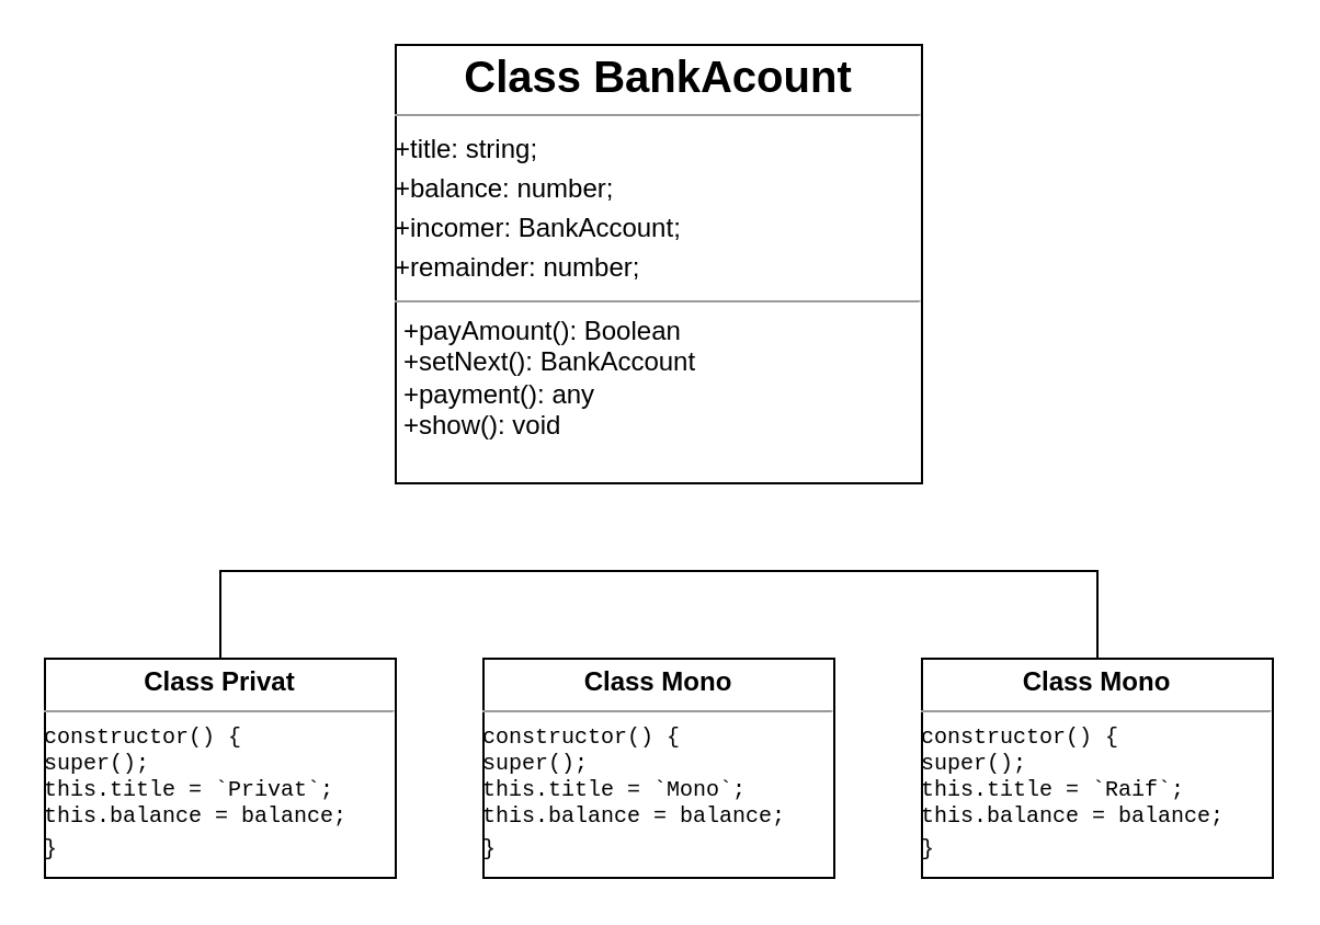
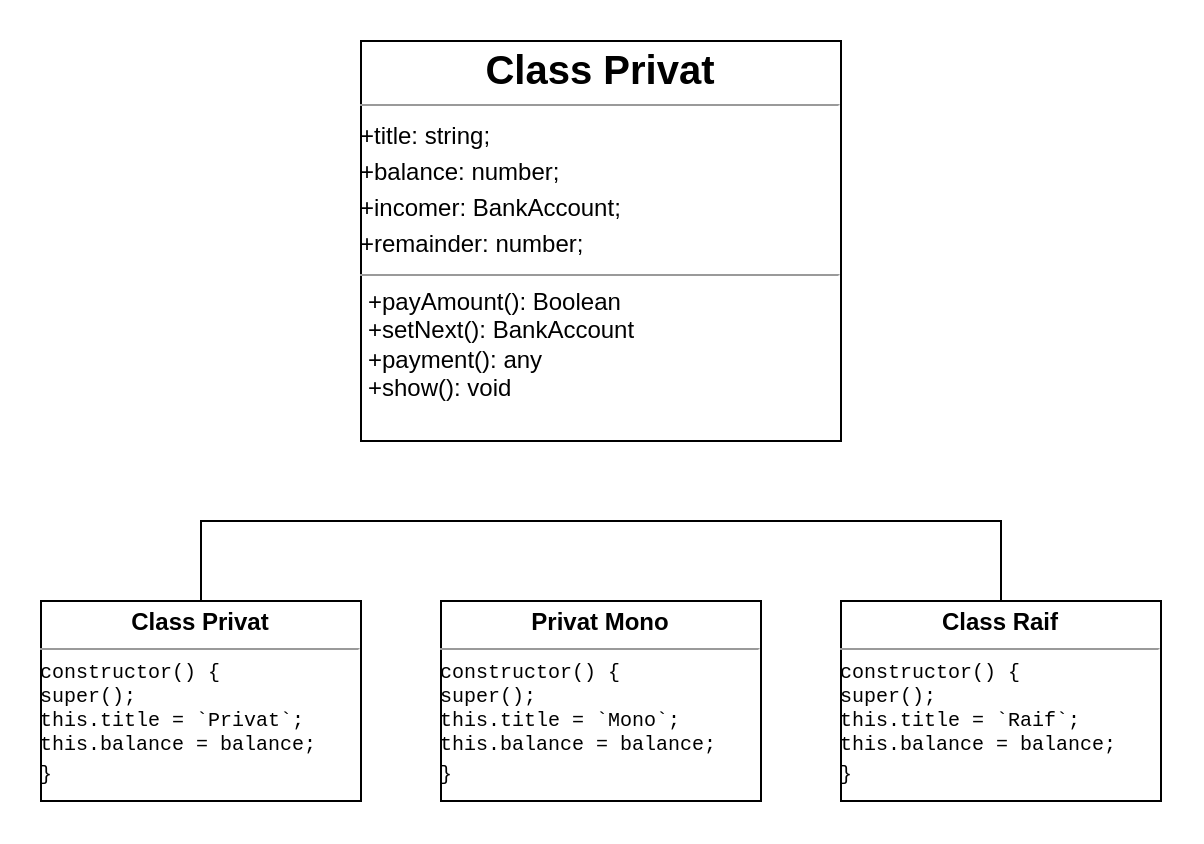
  <mxCell id="0" />
  <mxCell id="1" parent="0" />
- <mxCell id="2" value="&lt;p style=&quot;margin: 4px 0px 0px ; text-align: center ; line-height: 1.1&quot;&gt;&lt;b&gt;&lt;font style=&quot;font-size: 20px&quot;&gt;Class BankAcount&lt;/font&gt;&lt;/b&gt;&lt;/p&gt;&lt;hr size=&quot;1&quot;&gt;&lt;div style=&quot;line-height: 18px&quot;&gt;&lt;div&gt;+title: string;&lt;/div&gt;&lt;div&gt;    +balance: number;&lt;/div&gt;&lt;div&gt;    +incomer: BankAccount;&lt;/div&gt;&lt;div&gt;    +remainder: number;&lt;/div&gt;&lt;/div&gt;&lt;hr size=&quot;1&quot;&gt;&lt;p style=&quot;margin: 0px 0px 0px 4px&quot;&gt;+payAmount(): Boolean&lt;/p&gt;&lt;p style=&quot;margin: 0px 0px 0px 4px&quot;&gt;+setNext():&amp;nbsp;BankAccount&lt;/p&gt;&lt;p style=&quot;margin: 0px 0px 0px 4px&quot;&gt;+payment(): any&lt;/p&gt;&lt;p style=&quot;margin: 0px 0px 0px 4px&quot;&gt;+show(): void&lt;/p&gt;" style="verticalAlign=top;align=left;overflow=fill;fontSize=12;fontFamily=Helvetica;html=1;" parent="1" vertex="1"><mxGeometry x="180" y="20" width="240" height="200" as="geometry" /></mxCell>
+ <mxCell id="2" value="&lt;p style=&quot;margin: 4px 0px 0px ; text-align: center ; line-height: 1.1&quot;&gt;&lt;b&gt;&lt;font style=&quot;font-size: 20px&quot;&gt;Class Privat&lt;/font&gt;&lt;/b&gt;&lt;/p&gt;&lt;hr size=&quot;1&quot;&gt;&lt;div style=&quot;line-height: 18px&quot;&gt;&lt;div&gt;+title: string;&lt;/div&gt;&lt;div&gt;    +balance: number;&lt;/div&gt;&lt;div&gt;    +incomer: BankAccount;&lt;/div&gt;&lt;div&gt;    +remainder: number;&lt;/div&gt;&lt;/div&gt;&lt;hr size=&quot;1&quot;&gt;&lt;p style=&quot;margin: 0px 0px 0px 4px&quot;&gt;+payAmount(): Boolean&lt;/p&gt;&lt;p style=&quot;margin: 0px 0px 0px 4px&quot;&gt;+setNext():&amp;nbsp;BankAccount&lt;/p&gt;&lt;p style=&quot;margin: 0px 0px 0px 4px&quot;&gt;+payment(): any&lt;/p&gt;&lt;p style=&quot;margin: 0px 0px 0px 4px&quot;&gt;+show(): void&lt;/p&gt;" style="verticalAlign=top;align=left;overflow=fill;fontSize=12;fontFamily=Helvetica;html=1;" parent="1" vertex="1"><mxGeometry x="180" y="20" width="240" height="200" as="geometry" /></mxCell>
  <mxCell id="3" value="" style="edgeStyle=orthogonalEdgeStyle;rounded=0;orthogonalLoop=1;jettySize=auto;html=1;fontFamily=Helvetica;fontSize=10;fontColor=#000000;endArrow=none;endFill=0;" parent="1" source="4" edge="1"><mxGeometry relative="1" as="geometry"><mxPoint x="300" y="260" as="targetPoint" /><Array as="points"><mxPoint x="100" y="260" /><mxPoint x="100" y="260" /></Array></mxGeometry></mxCell>
  <mxCell id="4" value="&lt;p style=&quot;margin: 4px 0px 0px&quot;&gt;&lt;b&gt;Class&amp;nbsp;&lt;/b&gt;&lt;span&gt;&lt;b&gt;Privat&lt;/b&gt;&lt;/span&gt;&lt;/p&gt;&lt;hr size=&quot;1&quot;&gt;&lt;span style=&quot;font-family: &amp;#34;menlo&amp;#34; , &amp;#34;monaco&amp;#34; , &amp;#34;courier new&amp;#34; , monospace ; font-size: 10px&quot;&gt;&lt;div style=&quot;text-align: left&quot;&gt;&lt;span&gt;constructor() {&lt;/span&gt;&lt;/div&gt;&lt;/span&gt;&lt;span style=&quot;font-family: &amp;#34;menlo&amp;#34; , &amp;#34;monaco&amp;#34; , &amp;#34;courier new&amp;#34; , monospace ; font-size: 10px&quot;&gt;&lt;div style=&quot;text-align: left&quot;&gt;&lt;span&gt;super();&lt;/span&gt;&lt;/div&gt;&lt;/span&gt;&lt;span style=&quot;font-family: &amp;#34;menlo&amp;#34; , &amp;#34;monaco&amp;#34; , &amp;#34;courier new&amp;#34; , monospace ; font-size: 10px&quot;&gt;&lt;div style=&quot;text-align: left&quot;&gt;&lt;span&gt;this.title = `Privat`;&lt;/span&gt;&lt;/div&gt;&lt;/span&gt;&lt;span style=&quot;font-family: &amp;#34;menlo&amp;#34; , &amp;#34;monaco&amp;#34; , &amp;#34;courier new&amp;#34; , monospace ; font-size: 10px&quot;&gt;&lt;div style=&quot;text-align: left&quot;&gt;&lt;span&gt;this.balance = balance;&lt;/span&gt;&lt;/div&gt;&lt;/span&gt;&lt;div style=&quot;height: 2px ; font-size: 10px&quot;&gt;&lt;div style=&quot;font-family: &amp;#34;menlo&amp;#34; , &amp;#34;monaco&amp;#34; , &amp;#34;courier new&amp;#34; , monospace ; line-height: 18px&quot;&gt;&lt;div style=&quot;text-align: left&quot;&gt;    }&lt;/div&gt;&lt;/div&gt;&lt;/div&gt;" style="verticalAlign=top;align=center;overflow=fill;fontSize=12;fontFamily=Helvetica;html=1;labelBackgroundColor=none;fontColor=#000000;spacingLeft=5;horizontal=1;" parent="1" vertex="1"><mxGeometry x="20" y="300" width="160" height="100" as="geometry" /></mxCell>
  <mxCell id="5" value="" style="edgeStyle=orthogonalEdgeStyle;rounded=0;orthogonalLoop=1;jettySize=auto;html=1;fontFamily=Helvetica;fontSize=10;fontColor=#000000;exitX=0.5;exitY=0;exitDx=0;exitDy=0;endArrow=none;endFill=0;" parent="1" source="6" edge="1"><mxGeometry relative="1" as="geometry"><mxPoint x="500" y="260" as="sourcePoint" /><mxPoint x="300" y="260" as="targetPoint" /><Array as="points"><mxPoint x="500" y="260" /></Array></mxGeometry></mxCell>
- <mxCell id="6" value="&lt;p style=&quot;margin: 4px 0px 0px&quot;&gt;&lt;b&gt;Class&amp;nbsp;&lt;/b&gt;&lt;span&gt;&lt;b&gt;Mono&lt;/b&gt;&lt;/span&gt;&lt;/p&gt;&lt;hr size=&quot;1&quot;&gt;&lt;span style=&quot;font-family: &amp;#34;menlo&amp;#34; , &amp;#34;monaco&amp;#34; , &amp;#34;courier new&amp;#34; , monospace ; font-size: 10px&quot;&gt;&lt;div style=&quot;text-align: left&quot;&gt;&lt;span&gt;constructor() {&lt;/span&gt;&lt;/div&gt;&lt;/span&gt;&lt;span style=&quot;font-family: &amp;#34;menlo&amp;#34; , &amp;#34;monaco&amp;#34; , &amp;#34;courier new&amp;#34; , monospace ; font-size: 10px&quot;&gt;&lt;div style=&quot;text-align: left&quot;&gt;&lt;span&gt;super();&lt;/span&gt;&lt;/div&gt;&lt;/span&gt;&lt;span style=&quot;font-family: &amp;#34;menlo&amp;#34; , &amp;#34;monaco&amp;#34; , &amp;#34;courier new&amp;#34; , monospace ; font-size: 10px&quot;&gt;&lt;div style=&quot;text-align: left&quot;&gt;&lt;span&gt;this.title = `Raif`;&lt;/span&gt;&lt;/div&gt;&lt;/span&gt;&lt;span style=&quot;font-family: &amp;#34;menlo&amp;#34; , &amp;#34;monaco&amp;#34; , &amp;#34;courier new&amp;#34; , monospace ; font-size: 10px&quot;&gt;&lt;div style=&quot;text-align: left&quot;&gt;&lt;span&gt;this.balance = balance;&lt;/span&gt;&lt;/div&gt;&lt;/span&gt;&lt;div style=&quot;height: 2px ; font-size: 10px&quot;&gt;&lt;div style=&quot;font-family: &amp;#34;menlo&amp;#34; , &amp;#34;monaco&amp;#34; , &amp;#34;courier new&amp;#34; , monospace ; line-height: 18px&quot;&gt;&lt;div style=&quot;text-align: left&quot;&gt;    }&lt;/div&gt;&lt;/div&gt;&lt;/div&gt;" style="verticalAlign=top;align=center;overflow=fill;fontSize=12;fontFamily=Helvetica;html=1;labelBackgroundColor=none;fontColor=#000000;spacingLeft=5;horizontal=1;" parent="1" vertex="1"><mxGeometry x="420" y="300" width="160" height="100" as="geometry" /></mxCell>
- <mxCell id="7" value="&lt;p style=&quot;margin: 4px 0px 0px&quot;&gt;&lt;b&gt;Class&amp;nbsp;&lt;/b&gt;&lt;span&gt;&lt;b&gt;Mono&lt;/b&gt;&lt;/span&gt;&lt;/p&gt;&lt;hr size=&quot;1&quot;&gt;&lt;span style=&quot;font-family: &amp;#34;menlo&amp;#34; , &amp;#34;monaco&amp;#34; , &amp;#34;courier new&amp;#34; , monospace ; font-size: 10px&quot;&gt;&lt;div style=&quot;text-align: left&quot;&gt;&lt;span&gt;constructor() {&lt;/span&gt;&lt;/div&gt;&lt;/span&gt;&lt;span style=&quot;font-family: &amp;#34;menlo&amp;#34; , &amp;#34;monaco&amp;#34; , &amp;#34;courier new&amp;#34; , monospace ; font-size: 10px&quot;&gt;&lt;div style=&quot;text-align: left&quot;&gt;&lt;span&gt;super();&lt;/span&gt;&lt;/div&gt;&lt;/span&gt;&lt;span style=&quot;font-family: &amp;#34;menlo&amp;#34; , &amp;#34;monaco&amp;#34; , &amp;#34;courier new&amp;#34; , monospace ; font-size: 10px&quot;&gt;&lt;div style=&quot;text-align: left&quot;&gt;&lt;span&gt;this.title = `Mono`;&lt;/span&gt;&lt;/div&gt;&lt;/span&gt;&lt;span style=&quot;font-family: &amp;#34;menlo&amp;#34; , &amp;#34;monaco&amp;#34; , &amp;#34;courier new&amp;#34; , monospace ; font-size: 10px&quot;&gt;&lt;div style=&quot;text-align: left&quot;&gt;&lt;span&gt;this.balance = balance;&lt;/span&gt;&lt;/div&gt;&lt;/span&gt;&lt;div style=&quot;height: 2px ; font-size: 10px&quot;&gt;&lt;div style=&quot;font-family: &amp;#34;menlo&amp;#34; , &amp;#34;monaco&amp;#34; , &amp;#34;courier new&amp;#34; , monospace ; line-height: 18px&quot;&gt;&lt;div style=&quot;text-align: left&quot;&gt;    }&lt;/div&gt;&lt;/div&gt;&lt;/div&gt;" style="verticalAlign=top;align=center;overflow=fill;fontSize=12;fontFamily=Helvetica;html=1;labelBackgroundColor=none;fontColor=#000000;spacingLeft=5;horizontal=1;" parent="1" vertex="1"><mxGeometry x="220" y="300" width="160" height="100" as="geometry" /></mxCell>
+ <mxCell id="6" value="&lt;p style=&quot;margin: 4px 0px 0px&quot;&gt;&lt;b&gt;Class&amp;nbsp;&lt;/b&gt;&lt;span&gt;&lt;b&gt;Raif&lt;/b&gt;&lt;/span&gt;&lt;/p&gt;&lt;hr size=&quot;1&quot;&gt;&lt;span style=&quot;font-family: &amp;#34;menlo&amp;#34; , &amp;#34;monaco&amp;#34; , &amp;#34;courier new&amp;#34; , monospace ; font-size: 10px&quot;&gt;&lt;div style=&quot;text-align: left&quot;&gt;&lt;span&gt;constructor() {&lt;/span&gt;&lt;/div&gt;&lt;/span&gt;&lt;span style=&quot;font-family: &amp;#34;menlo&amp;#34; , &amp;#34;monaco&amp;#34; , &amp;#34;courier new&amp;#34; , monospace ; font-size: 10px&quot;&gt;&lt;div style=&quot;text-align: left&quot;&gt;&lt;span&gt;super();&lt;/span&gt;&lt;/div&gt;&lt;/span&gt;&lt;span style=&quot;font-family: &amp;#34;menlo&amp;#34; , &amp;#34;monaco&amp;#34; , &amp;#34;courier new&amp;#34; , monospace ; font-size: 10px&quot;&gt;&lt;div style=&quot;text-align: left&quot;&gt;&lt;span&gt;this.title = `Raif`;&lt;/span&gt;&lt;/div&gt;&lt;/span&gt;&lt;span style=&quot;font-family: &amp;#34;menlo&amp;#34; , &amp;#34;monaco&amp;#34; , &amp;#34;courier new&amp;#34; , monospace ; font-size: 10px&quot;&gt;&lt;div style=&quot;text-align: left&quot;&gt;&lt;span&gt;this.balance = balance;&lt;/span&gt;&lt;/div&gt;&lt;/span&gt;&lt;div style=&quot;height: 2px ; font-size: 10px&quot;&gt;&lt;div style=&quot;font-family: &amp;#34;menlo&amp;#34; , &amp;#34;monaco&amp;#34; , &amp;#34;courier new&amp;#34; , monospace ; line-height: 18px&quot;&gt;&lt;div style=&quot;text-align: left&quot;&gt;    }&lt;/div&gt;&lt;/div&gt;&lt;/div&gt;" style="verticalAlign=top;align=center;overflow=fill;fontSize=12;fontFamily=Helvetica;html=1;labelBackgroundColor=none;fontColor=#000000;spacingLeft=5;horizontal=1;" parent="1" vertex="1"><mxGeometry x="420" y="300" width="160" height="100" as="geometry" /></mxCell>
+ <mxCell id="7" value="&lt;p style=&quot;margin: 4px 0px 0px&quot;&gt;&lt;b&gt;Privat&amp;nbsp;&lt;/b&gt;&lt;span&gt;&lt;b&gt;Mono&lt;/b&gt;&lt;/span&gt;&lt;/p&gt;&lt;hr size=&quot;1&quot;&gt;&lt;span style=&quot;font-family: &amp;#34;menlo&amp;#34; , &amp;#34;monaco&amp;#34; , &amp;#34;courier new&amp;#34; , monospace ; font-size: 10px&quot;&gt;&lt;div style=&quot;text-align: left&quot;&gt;&lt;span&gt;constructor() {&lt;/span&gt;&lt;/div&gt;&lt;/span&gt;&lt;span style=&quot;font-family: &amp;#34;menlo&amp;#34; , &amp;#34;monaco&amp;#34; , &amp;#34;courier new&amp;#34; , monospace ; font-size: 10px&quot;&gt;&lt;div style=&quot;text-align: left&quot;&gt;&lt;span&gt;super();&lt;/span&gt;&lt;/div&gt;&lt;/span&gt;&lt;span style=&quot;font-family: &amp;#34;menlo&amp;#34; , &amp;#34;monaco&amp;#34; , &amp;#34;courier new&amp;#34; , monospace ; font-size: 10px&quot;&gt;&lt;div style=&quot;text-align: left&quot;&gt;&lt;span&gt;this.title = `Mono`;&lt;/span&gt;&lt;/div&gt;&lt;/span&gt;&lt;span style=&quot;font-family: &amp;#34;menlo&amp;#34; , &amp;#34;monaco&amp;#34; , &amp;#34;courier new&amp;#34; , monospace ; font-size: 10px&quot;&gt;&lt;div style=&quot;text-align: left&quot;&gt;&lt;span&gt;this.balance = balance;&lt;/span&gt;&lt;/div&gt;&lt;/span&gt;&lt;div style=&quot;height: 2px ; font-size: 10px&quot;&gt;&lt;div style=&quot;font-family: &amp;#34;menlo&amp;#34; , &amp;#34;monaco&amp;#34; , &amp;#34;courier new&amp;#34; , monospace ; line-height: 18px&quot;&gt;&lt;div style=&quot;text-align: left&quot;&gt;    }&lt;/div&gt;&lt;/div&gt;&lt;/div&gt;" style="verticalAlign=top;align=center;overflow=fill;fontSize=12;fontFamily=Helvetica;html=1;labelBackgroundColor=none;fontColor=#000000;spacingLeft=5;horizontal=1;" parent="1" vertex="1"><mxGeometry x="220" y="300" width="160" height="100" as="geometry" /></mxCell>
